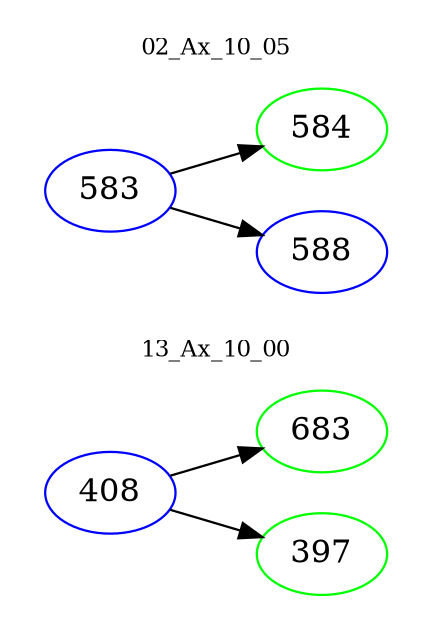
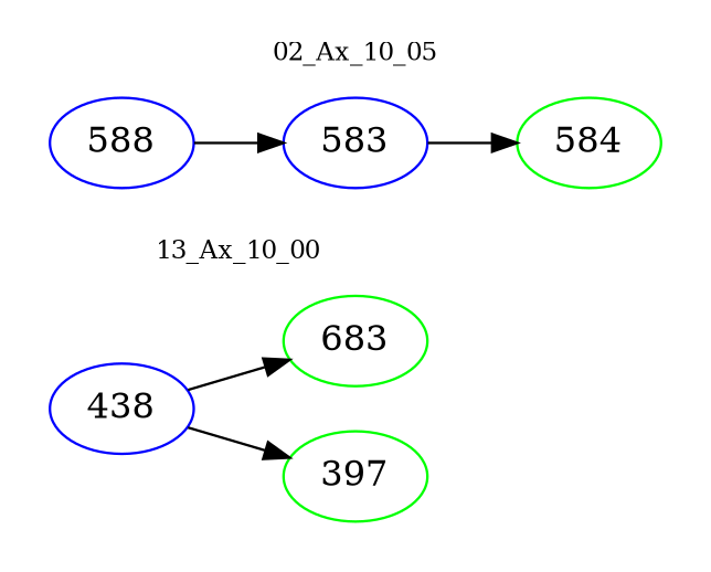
  digraph {
    fontname="DejaVu Serif"
    rankdir=LR
    node [color=blue fontname="DejaVu Serif"]
    edge [color=black fontname="DejaVu Serif"]
-   n1 [label=408]
+   n1 [label=438]
    n2 [color=green label=397]
    n3 [color=green label=683]
    n4 [label=583]
    n5 [label=588]
    n6 [color=green label=584]
    subgraph cluster_1 {
      color=white
      fontsize=10
      label="13_Ax_10_00"
      n1
      n2
      n3
    }
    subgraph cluster_2 {
      color=white
      fontsize=10
      label="02_Ax_10_05"
      n4
      n5
      n6
    }
    n1 -> n2
    n1 -> n3
-   n4 -> n5
+   n5 -> n4
    n4 -> n6
  }
